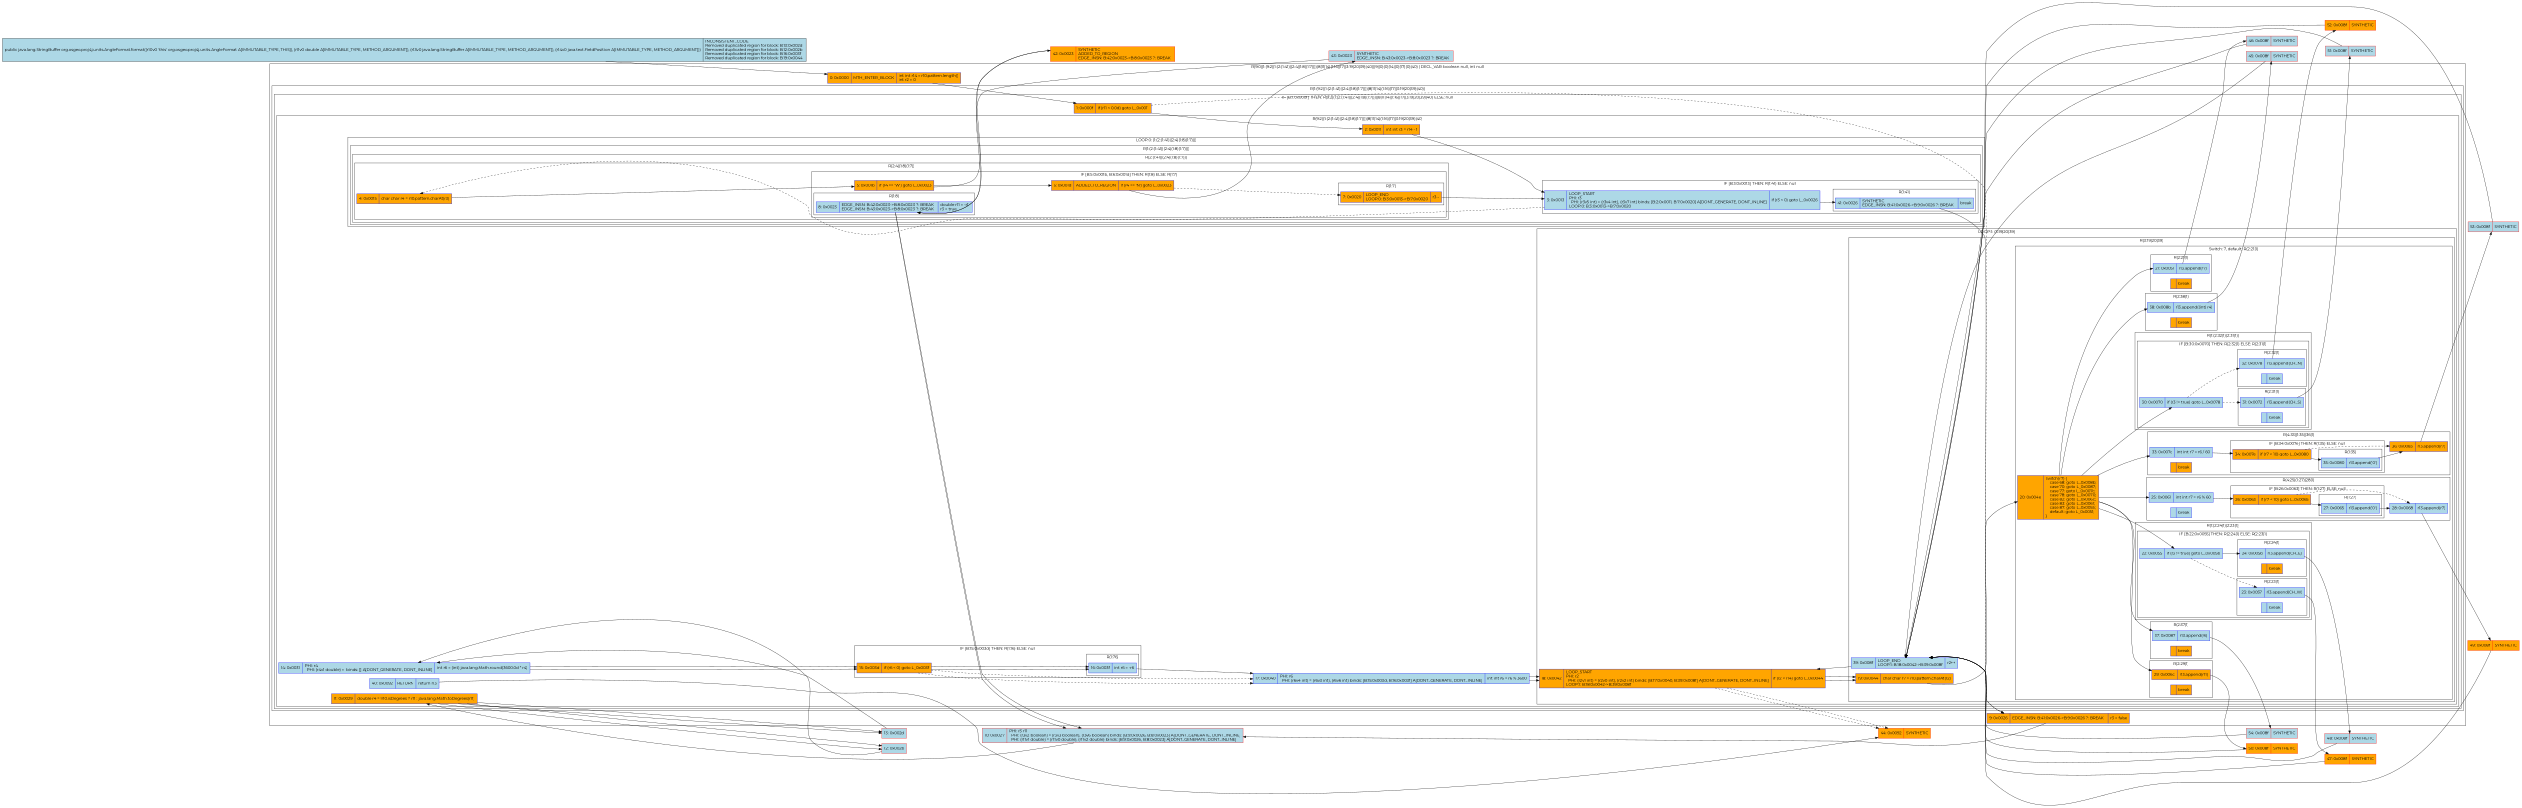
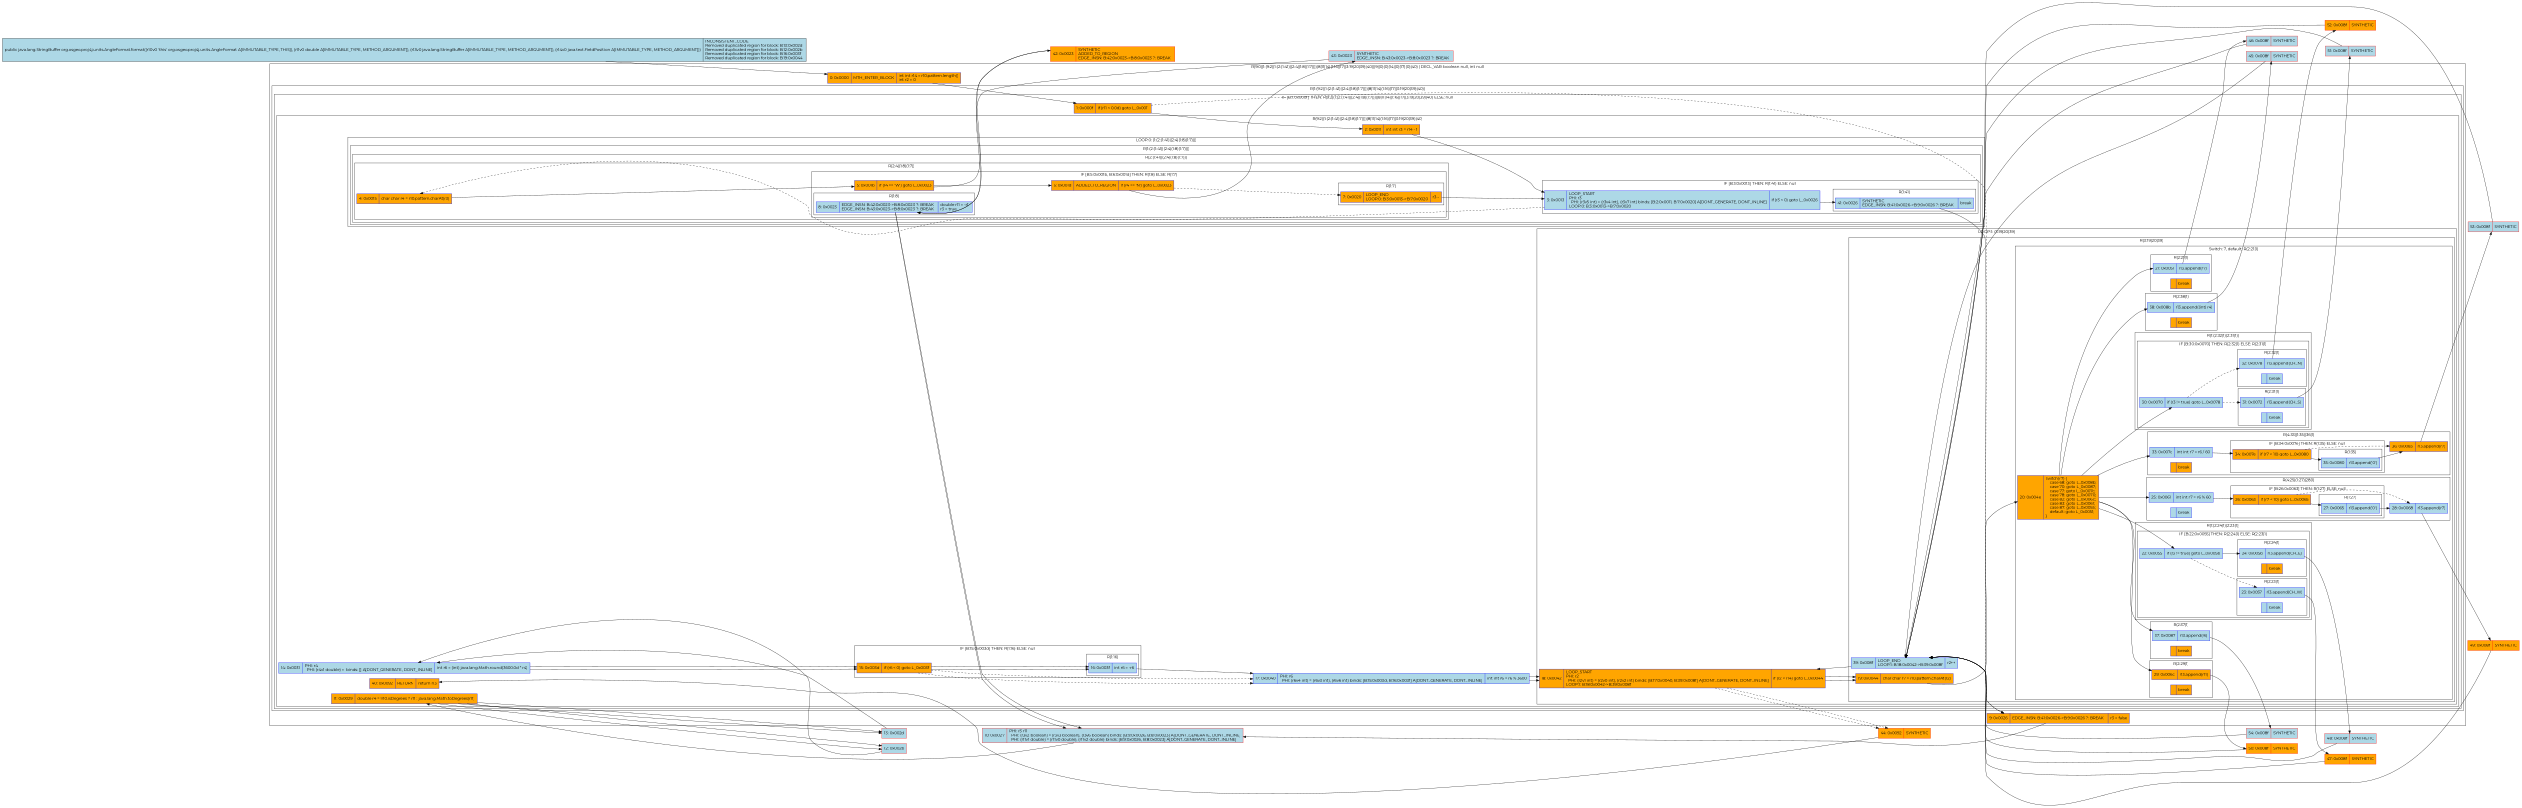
  digraph {
    fontname=Montserrat
    rankdir=LR
    node [color=blue fillcolor=lightblue fontname=Montserrat shape=record style=filled]
    edge [fontname=Montserrat]
    n1 [label="{41\:\ 0x0026|SYNTHETIC\lEDGE_INSN: B:41:0x0026\-\>B:9:0x0026 ?: BREAK  \l|break\l}"]
    n2 [label="{3\:\ 0x0013|LOOP_START\lPHI: r3 \l  PHI: (r3v5 int) = (r3v4 int), (r3v7 int) binds: [B:2:0x0011, B:7:0x0020] A[DONT_GENERATE, DONT_INLINE]\lLOOP:0: B:3:0x0013\-\>B:7:0x0020\l|if (r3 \< 0) goto L_0x0026\l}"]
    n3 [label="{8\:\ 0x0023|EDGE_INSN: B:42:0x0023\-\>B:8:0x0023 ?: BREAK  \lEDGE_INSN: B:43:0x0023\-\>B:8:0x0023 ?: BREAK  \l|double r11 = \-r11\lr3 = true\l}"]
    n4 [fillcolor=orange label="{7\:\ 0x0020|LOOP_END\lLOOP:0: B:3:0x0013\-\>B:7:0x0020\l|r3\-\-\l}"]
    n5 [fillcolor=orange label="{5\:\ 0x001b|if (r4 == 'W') goto L_0x0023\l}"]
    n6 [fillcolor=orange label="{6\:\ 0x001d|ADDED_TO_REGION\l|if (r4 == 'N') goto L_0x0023\l}"]
    n7 [fillcolor=orange label="{4\:\ 0x0015|char char r4 = r10.pattern.charAt(r3)\l}"]
    n8 [label="{16\:\ 0x003f|int r6 = \-r6\l}"]
    n9 [fillcolor=orange label="{15\:\ 0x003d|if (r6 \< 0) goto L_0x003f\l}"]
    n10 [label="{38\:\ 0x008b|r13.append((int) r4)\l}"]
    n11 [fillcolor=orange label="{|break\l}"]
    n12 [label="{37\:\ 0x0087|r13.append(r6)\l}"]
    n13 [fillcolor=orange label="{|break\l}"]
    n14 [label="{35\:\ 0x0080|r13.append('0')\l}"]
    n15 [fillcolor=orange label="{34\:\ 0x007e|if (r7 \< 10) goto L_0x0080\l}"]
    n16 [label="{33\:\ 0x007c|int int r7 = r6 \/ 60\l}"]
    n17 [fillcolor=orange label="{36\:\ 0x0083|r13.append(r7)\l}"]
    n18 [fillcolor=orange label="{|break\l}"]
    n19 [label="{32\:\ 0x0078|r13.append(CH_N)\l}"]
    n20 [label="{|break\l}"]
    n21 [label="{31\:\ 0x0072|r13.append(CH_S)\l}"]
    n22 [label="{|break\l}"]
    n23 [label="{30\:\ 0x0070|if (r3 != true) goto L_0x0078\l}"]
    n24 [fillcolor=orange label="{29\:\ 0x006c|r13.append(r11)\l}"]
    n25 [fillcolor=orange label="{|break\l}"]
    n26 [label="{27\:\ 0x0065|r13.append('0')\l}"]
    n27 [fillcolor=orange label="{26\:\ 0x0063|if (r7 \< 10) goto L_0x0065\l}"]
    n28 [label="{25\:\ 0x0061|int int r7 = r6 % 60\l}"]
    n29 [label="{28\:\ 0x0068|r13.append(r7)\l}"]
    n30 [label="{|break\l}"]
    n31 [label="{24\:\ 0x005b|r13.append(CH_E)\l}"]
    n32 [fillcolor=orange label="{|break\l}"]
    n33 [label="{23\:\ 0x0057|r13.append(CH_W)\l}"]
    n34 [label="{|break\l}"]
    n35 [label="{22\:\ 0x0055|if (r3 != true) goto L_0x005b\l}"]
    n36 [label="{21\:\ 0x0051|r13.append(r7)\l}"]
    n37 [fillcolor=orange label="{|break\l}"]
    n38 [fillcolor=orange label="{20\:\ 0x004e|switch(r7) \{\l    case 68: goto L_0x008b;\l    case 70: goto L_0x0087;\l    case 77: goto L_0x007c;\l    case 78: goto L_0x0070;\l    case 82: goto L_0x006c;\l    case 83: goto L_0x0061;\l    case 87: goto L_0x0055;\l    default: goto L_0x0051;\l\}\l}"]
    n39 [fillcolor=orange label="{19\:\ 0x0044|char char r7 = r10.pattern.charAt(r2)\l}"]
    n40 [label="{39\:\ 0x008f|LOOP_END\lLOOP:1: B:18:0x0042\-\>B:39:0x008f\l|r2++\l}"]
    n41 [fillcolor=orange label="{18\:\ 0x0042|LOOP_START\lPHI: r2 \l  PHI: (r2v1 int) = (r2v0 int), (r2v2 int) binds: [B:17:0x0040, B:39:0x008f] A[DONT_GENERATE, DONT_INLINE]\lLOOP:1: B:18:0x0042\-\>B:39:0x008f\l|if (r2 \< r14) goto L_0x0044\l}"]
    n42 [fillcolor=orange label="{2\:\ 0x0011|int int r3 = r14 \- 1\l}"]
    n43 [fillcolor=orange label="{11\:\ 0x0029|double r4 = !r10.isDegrees ? r11 : java.lang.Math.toDegrees(r11)\l}"]
    n44 [label="{14\:\ 0x0031|PHI: r4 \l  PHI: (r4v1 double) =  binds: [] A[DONT_GENERATE, DONT_INLINE]\l|int r6 = (int) java.lang.Math.round(3600.0d * r4)\l}"]
    n45 [label="{17\:\ 0x0040|PHI: r6 \l  PHI: (r6v4 int) = (r6v3 int), (r6v6 int) binds: [B:15:0x003d, B:16:0x003f] A[DONT_GENERATE, DONT_INLINE]\l|int int r6 = r6 % 3600\l}"]
-   n46 [label="{40\:\ 0x0092|RETURN\l|return r13\l}"]
+   n46 [fillcolor=orange label="{40\:\ 0x0092|RETURN\l|return r13\l}"]
    n47 [fillcolor=orange label="{1\:\ 0x000f|if (r11 \< 0.0d) goto L_0x0011\l}"]
    n48 [fillcolor=orange label="{0\:\ 0x0000|MTH_ENTER_BLOCK\l|int int r14 = r10.pattern.length()\lint r2 = 0\l}"]
    n49 [fillcolor=orange label="{9\:\ 0x0026|EDGE_INSN: B:41:0x0026\-\>B:9:0x0026 ?: BREAK  \l|r3 = false\l}"]
    n50 [color=red label="{10\:\ 0x0027|PHI: r3 r11 \l  PHI: (r3v2 boolean) = (r3v3 boolean), (r3v6 boolean) binds: [B:9:0x0026, B:8:0x0023] A[DONT_GENERATE, DONT_INLINE]\l  PHI: (r11v1 double) = (r11v0 double), (r11v2 double) binds: [B:9:0x0026, B:8:0x0023] A[DONT_GENERATE, DONT_INLINE]\l}"]
    n51 [color=red fillcolor=orange label="{42\:\ 0x0023|SYNTHETIC\lADDED_TO_REGION\lEDGE_INSN: B:42:0x0023\-\>B:8:0x0023 ?: BREAK  \l}"]
    n52 [color=red label="{43\:\ 0x0023|SYNTHETIC\lEDGE_INSN: B:43:0x0023\-\>B:8:0x0023 ?: BREAK  \l}"]
    n53 [color=red label="{45\:\ 0x008f|SYNTHETIC\l}"]
    n54 [color=red label="{54\:\ 0x008f|SYNTHETIC\l}"]
    n55 [color=red label="{53\:\ 0x008f|SYNTHETIC\l}"]
    n56 [color=red fillcolor=orange label="{52\:\ 0x008f|SYNTHETIC\l}"]
    n57 [color=red label="{51\:\ 0x008f|SYNTHETIC\l}"]
    n58 [color=red fillcolor=orange label="{50\:\ 0x008f|SYNTHETIC\l}"]
    n59 [color=red fillcolor=orange label="{49\:\ 0x008f|SYNTHETIC\l}"]
    n60 [color=red label="{48\:\ 0x008f|SYNTHETIC\l}"]
    n61 [color=red fillcolor=orange label="{47\:\ 0x008f|SYNTHETIC\l}"]
    n62 [color=red label="{46\:\ 0x008f|SYNTHETIC\l}"]
    n63 [color=red fillcolor=orange label="{44\:\ 0x0092|SYNTHETIC\l}"]
    n64 [color=red label="{12\:\ 0x002b}"]
    n65 [color=red label="{13\:\ 0x002d}"]
    n66 [label="{public java.lang.StringBuffer org.osgeo.proj4j.units.AngleFormat.format((r10v0 'this' org.osgeo.proj4j.units.AngleFormat A[IMMUTABLE_TYPE, THIS]), (r11v0 double A[IMMUTABLE_TYPE, METHOD_ARGUMENT]), (r13v0 java.lang.StringBuffer A[IMMUTABLE_TYPE, METHOD_ARGUMENT]), (r14v0 java.text.FieldPosition A[IMMUTABLE_TYPE, METHOD_ARGUMENT]))  | INCONSISTENT_CODE\lRemoved duplicated region for block: B:13:0x002d \lRemoved duplicated region for block: B:12:0x002b \lRemoved duplicated region for block: B:16:0x003f \lRemoved duplicated region for block: B:19:0x0044 \l}" color=""]
    subgraph cluster_1 {
      label="R(9:0|(1:(9:2|(1:(2:(1:41)|(2:4|(1:8)(1:7))))|8|11|14|(1:16)|17|(3:19|20|39)|40))|9|(0)(0)|14|(0)|17|(0)|40) | DECL_VAR: boolean null, int null\l"
      n48
      n49
      subgraph cluster_2 {
        label="R(1:(9:2|(1:(2:(1:41)|(2:4|(1:8)(1:7))))|8|11|14|(1:16)|17|(3:19|20|39)|40))"
        subgraph cluster_3 {
          label="IF [B:1:0x000f] THEN: R(9:2|(1:(2:(1:41)|(2:4|(1:8)(1:7))))|8|11|14|(1:16)|17|(3:19|20|39)|40) ELSE: null"
          n47
          subgraph cluster_4 {
            label="R(9:2|(1:(2:(1:41)|(2:4|(1:8)(1:7))))|8|11|14|(1:16)|17|(3:19|20|39)|40)"
            n42
            n43
            n44
            n45
            n46
            subgraph cluster_5 {
              label="LOOP:0: (1:(2:(1:41)|(2:4|(1:8)(1:7))))"
              subgraph cluster_6 {
                label="R(1:(2:(1:41)|(2:4|(1:8)(1:7))))"
                subgraph cluster_7 {
                  label="R(2:(1:41)|(2:4|(1:8)(1:7)))"
                  subgraph cluster_8 {
                    label="IF [B:3:0x0013] THEN: R(1:41) ELSE: null"
                    n2
                    subgraph cluster_9 {
                      label="R(1:41)"
                      n1
                    }
                  }
                  subgraph cluster_10 {
                    label="R(2:4|(1:8)(1:7))"
                    n7
                    subgraph cluster_11 {
                      label="IF [B:5:0x001b, B:6:0x001d] THEN: R(1:8) ELSE: R(1:7)"
                      n5
                      n6
                      subgraph cluster_12 {
                        label="R(1:8)"
                        n3
                      }
                      subgraph cluster_13 {
                        label="R(1:7)"
                        n4
                      }
                    }
                  }
                }
              }
            }
            subgraph cluster_14 {
              label="IF [B:15:0x003d] THEN: R(1:16) ELSE: null"
              n9
              subgraph cluster_15 {
-               label="R(1:76)"
+               label="R(1:16)"
                n8
              }
            }
            subgraph cluster_16 {
              label="LOOP:1: (3:19|20|39)"
              n41
              subgraph cluster_17 {
                label="R(3:19|20|39)"
                n39
                n40
                subgraph cluster_18 {
                  label="Switch: 7, default: R(2:21|1)"
                  n38
                  subgraph cluster_19 {
                    label="R(2:38|1)"
                    n10
                    n11
                  }
                  subgraph cluster_20 {
                    label="R(2:37|1)"
                    n12
                    n13
                  }
                  subgraph cluster_21 {
                    label="R(4:33|(1:35)|36|1)"
                    n16
                    n17
                    n18
                    subgraph cluster_22 {
                      label="IF [B:34:0x007e] THEN: R(1:35) ELSE: null"
                      n15
                      subgraph cluster_23 {
                        label="R(1:35)"
                        n14
                      }
                    }
                  }
                  subgraph cluster_24 {
                    label="R(1:(2:32|1)(2:31|1))"
                    subgraph cluster_25 {
                      label="IF [B:30:0x0070] THEN: R(2:32|1) ELSE: R(2:31|1)"
                      n23
                      subgraph cluster_26 {
                        label="R(2:32|1)"
                        n19
                        n20
                      }
                      subgraph cluster_27 {
                        label="R(2:31|1)"
                        n21
                        n22
                      }
                    }
                  }
                  subgraph cluster_28 {
                    label="R(2:29|1)"
                    n24
                    n25
                  }
                  subgraph cluster_29 {
                    label="R(4:25|(1:27)|28|1)"
                    n28
                    n29
                    n30
                    subgraph cluster_30 {
                      label="IF [B:26:0x0063] THEN: R(1:27) ELSE: null"
                      n27
                      subgraph cluster_31 {
                        label="R(1:27)"
                        n26
                      }
                    }
                  }
                  subgraph cluster_32 {
                    label="R(1:(2:24|1)(2:23|1))"
                    subgraph cluster_33 {
                      label="IF [B:22:0x0055] THEN: R(2:24|1) ELSE: R(2:23|1)"
                      n35
                      subgraph cluster_34 {
                        label="R(2:24|1)"
                        n31
                        n32
                      }
                      subgraph cluster_35 {
                        label="R(2:23|1)"
                        n33
                        n34
                      }
                    }
                  }
                  subgraph cluster_36 {
                    label="R(2:21|1)"
                    n36
                    n37
                  }
                }
              }
            }
          }
        }
      }
      subgraph cluster_37 {
        label="IF [B:11:0x0029] THEN: R(0) ELSE: R(0)"
        subgraph cluster_38 {
          label="R(0)"
        }
        subgraph cluster_39 {
          label="R(0)"
        }
      }
      subgraph cluster_40 {
        label="IF [B:15:0x003d] THEN: R(0) ELSE: null"
        subgraph cluster_41 {
          label="R(0)"
        }
      }
      subgraph cluster_42 {
        label="LOOP:1: (0)"
        subgraph cluster_43 {
          label="R(0)"
        }
      }
    }
    n1 -> n49
    n2 -> n1
    n2 -> n7 [style=dashed]
    n3 -> n50
    n3 -> n50
    n4 -> n2
    n5 -> n6 [style=solid]
    n5 -> n51
    n6 -> n4 [style=dashed]
    n6 -> n52
    n7 -> n5
    n8 -> n45
    n9 -> n8
    n9 -> n8
    n9 -> n45 [style=dashed]
    n9 -> n45 [style=dashed]
    n10 -> n53
    n12 -> n54
    n14 -> n17
    n15 -> n14
    n15 -> n17 [style=dashed]
    n16 -> n15
    n17 -> n55
    n19 -> n56
    n21 -> n57
    n23 -> n19 [style=dashed]
    n23 -> n21 [style=dashed]
    n24 -> n58
    n26 -> n29
    n27 -> n26
    n27 -> n29 [style=dashed]
    n28 -> n27
    n29 -> n59
    n31 -> n60
    n33 -> n61
    n35 -> n31
    n35 -> n33 [style=dashed]
    n36 -> n62
    n38 -> n10
    n38 -> n12
    n38 -> n16
    n38 -> n23
    n38 -> n24
    n38 -> n28
    n38 -> n35
    n38 -> n36
    n39 -> n38
    n40 -> n41
    n41 -> n39
    n41 -> n39
    n41 -> n63 [style=dashed]
    n41 -> n63 [style=dashed]
    n42 -> n2
    n43 -> n64
    n43 -> n64
    n43 -> n65
    n43 -> n65
    n44 -> n9
    n44 -> n9
    n45 -> n41
    n45 -> n41
    n47 -> n42
    n47 -> n49 [style=dashed]
    n48 -> n47
    n49 -> n50
    n50 -> n43
    n51 -> n3
    n52 -> n3
    n53 -> n40
    n54 -> n40
    n55 -> n40
    n56 -> n40
    n57 -> n40
    n58 -> n40
    n59 -> n40
    n60 -> n40
    n61 -> n40
    n62 -> n40
-   n46 -> n63
+   n63 -> n46
    n64 -> n44
    n65 -> n44
    n66 -> n48
  }
